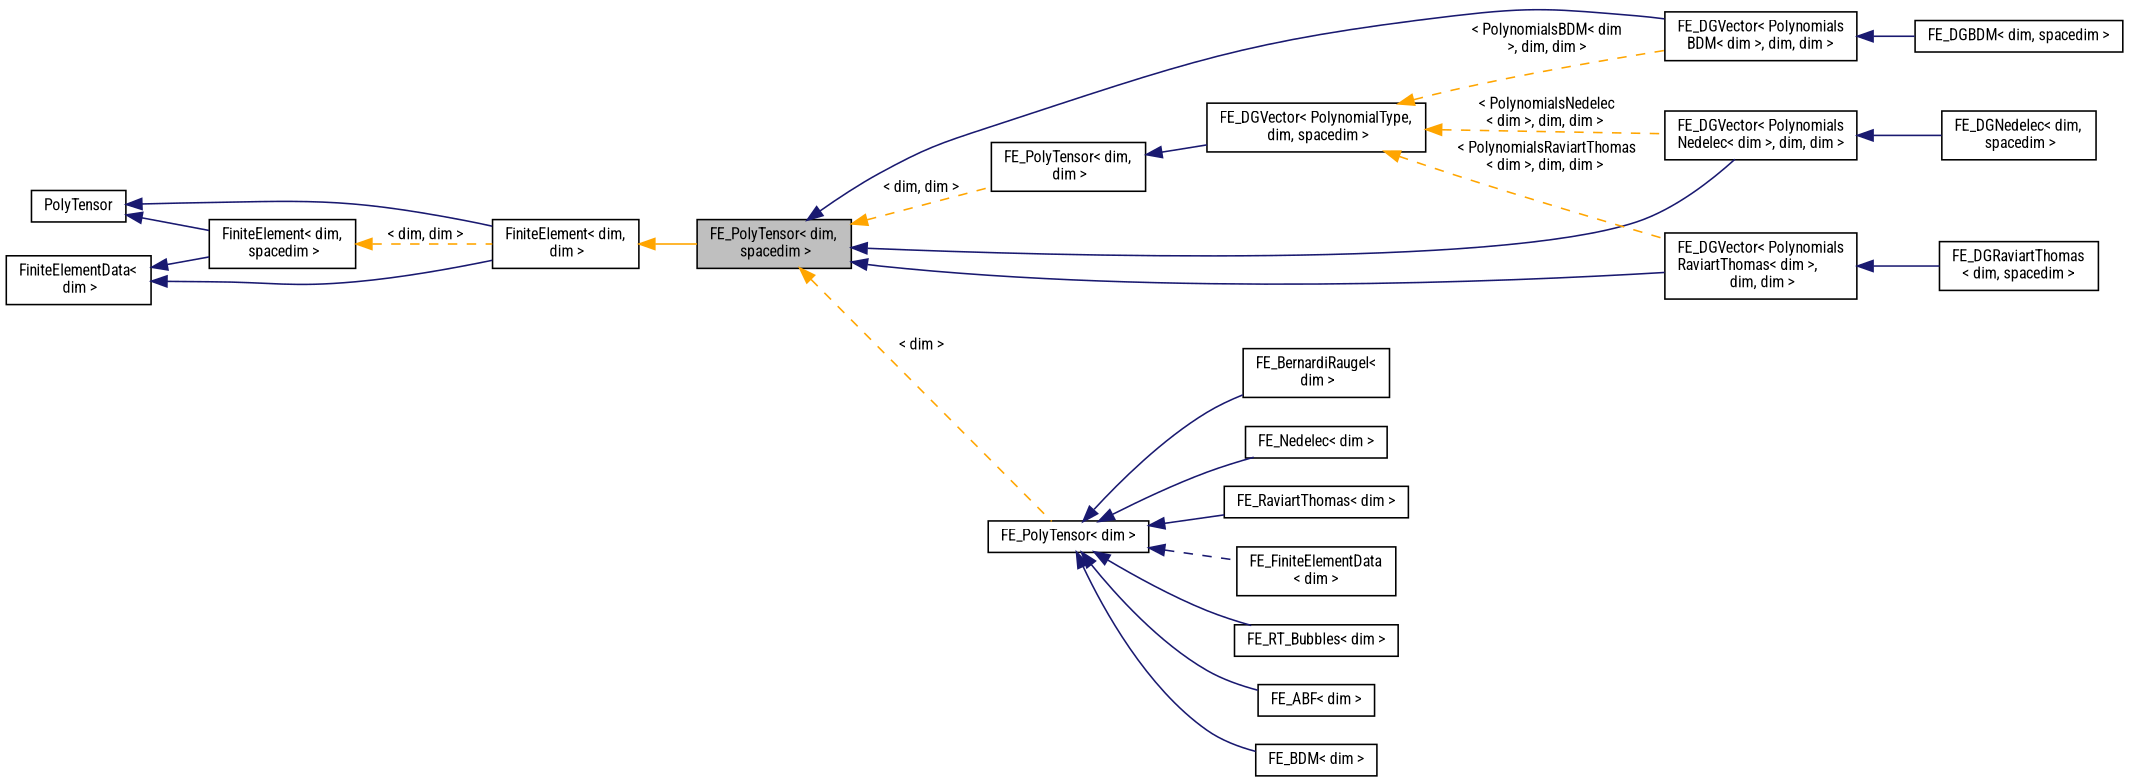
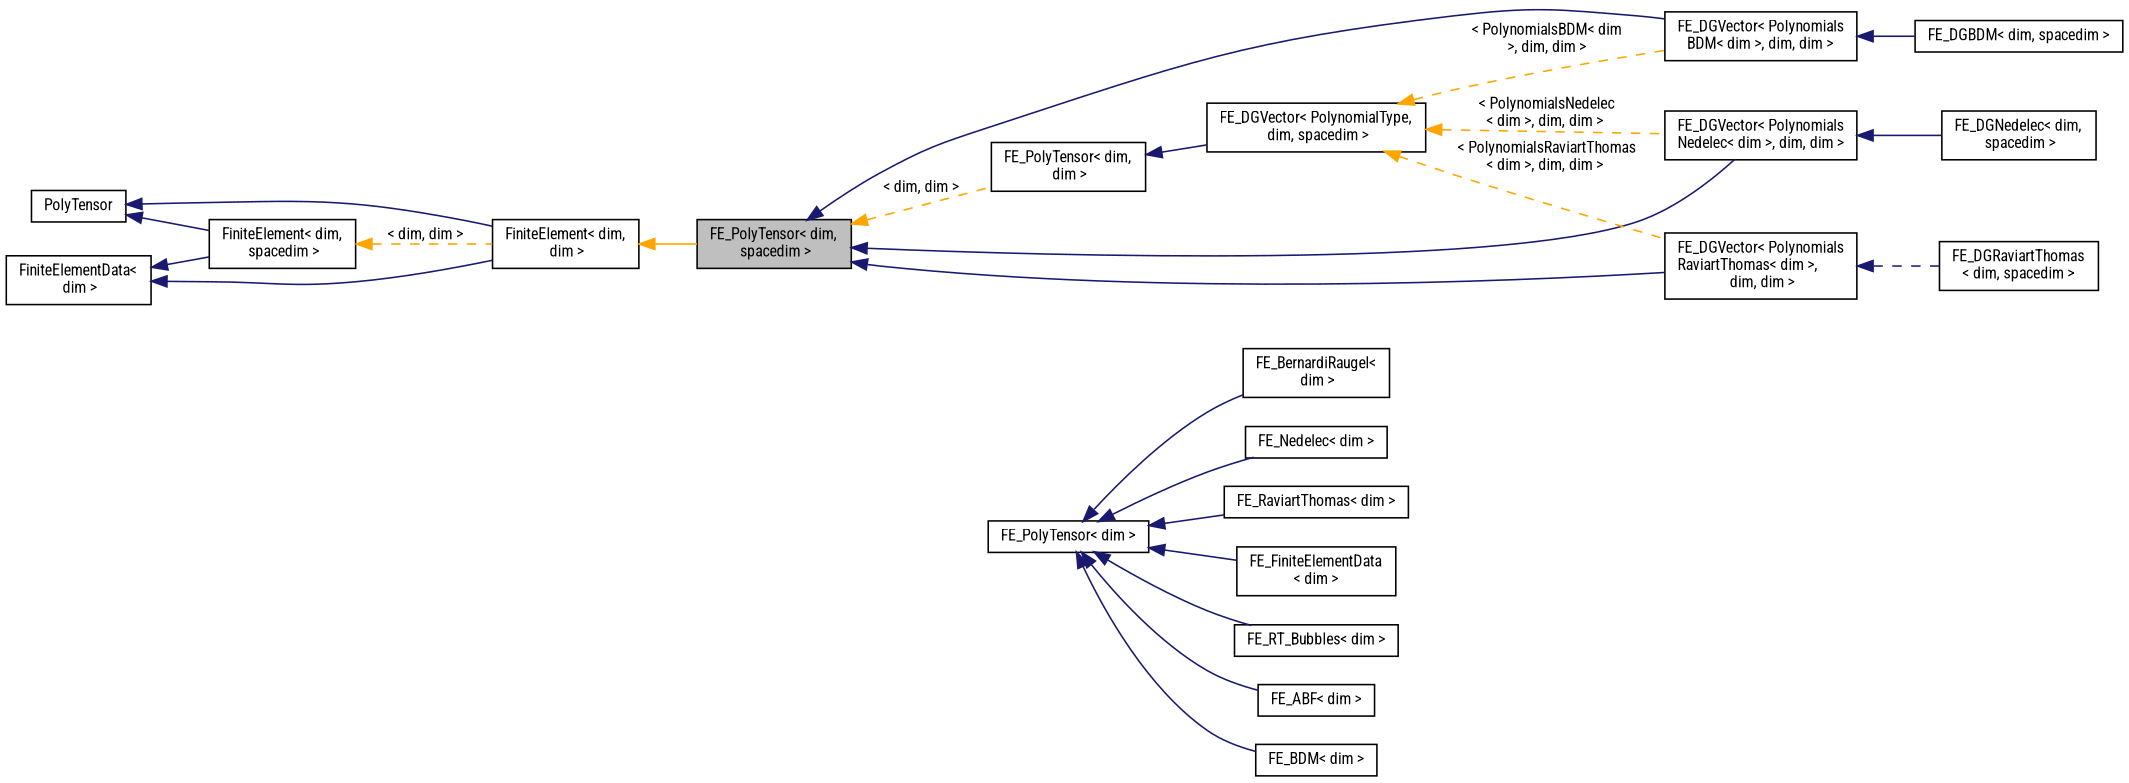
  digraph {
    fontname="Roboto Condensed"
    rankdir=LR
    node [color=black fillcolor=white fontname="Roboto Condensed" fontsize=10 shape=record style=filled]
    edge [color=midnightblue dir=back fontname="Roboto Condensed" fontsize=10 labelfontname=Helvetica labelfontsize=10 style=solid]
    n1 [fillcolor=grey75 fontcolor=black height=0.2 label="FE_PolyTensor\< dim,\l spacedim \>" width=0.4]
    n2 [height=0.2 label="FE_DGVector\< Polynomials\lBDM\< dim \>, dim, dim \>" width=0.4]
    n3 [height=0.2 label="FE_DGVector\< Polynomials\lNedelec\< dim \>, dim, dim \>" width=0.4]
    n4 [height=0.2 label="FE_DGVector\< Polynomials\lRaviartThomas\< dim \>,\l dim, dim \>" width=0.4]
    n5 [height=0.2 label="FE_PolyTensor\< dim,\l dim \>" width=0.4]
    n6 [height=0.2 label="FE_PolyTensor\< dim \>" width=0.4]
    n7 [height=0.2 label="FE_DGBDM\< dim, spacedim \>" width=0.4]
    n8 [height=0.2 label="FE_DGNedelec\< dim,\l spacedim \>" width=0.4]
    n9 [height=0.2 label="FE_DGRaviartThomas\l\< dim, spacedim \>" width=0.4]
    n10 [height=0.2 label="FE_DGVector\< PolynomialType,\l dim, spacedim \>" width=0.4]
    n11 [height=0.2 label="FE_ABF\< dim \>" width=0.4]
    n12 [height=0.2 label="FE_BDM\< dim \>" width=0.4]
    n13 [height=0.2 label="FE_BernardiRaugel\<\l dim \>" width=0.4]
    n14 [height=0.2 label="FE_Nedelec\< dim \>" width=0.4]
    n15 [height=0.2 label="FE_RaviartThomas\< dim \>" width=0.4]
    n16 [height=0.2 label="FE_FiniteElementData\l\< dim \>" width=0.4]
    n17 [height=0.2 label="FE_RT_Bubbles\< dim \>" width=0.4]
    n18 [height=0.2 label="FiniteElement\< dim,\l dim \>" width=0.4]
    n19 [height=0.2 label=PolyTensor width=0.4]
    n20 [height=0.2 label="FiniteElement\< dim,\l spacedim \>" width=0.4]
    n21 [height=0.2 label="FiniteElementData\<\l dim \>" width=0.4]
    n1 -> n2
    n1 -> n3
    n1 -> n4
    n1 -> n5 [color=orange label=" \< dim, dim \>" style=dashed]
-   n1 -> n6 [color=orange label=" \< dim \>" style=dashed]
    n2 -> n7
    n3 -> n8
-   n4 -> n9
+   n4 -> n9 [style=dashed]
    n5 -> n10
    n6 -> n11
    n6 -> n12
    n6 -> n13
    n6 -> n14
    n6 -> n15
-   n6 -> n16 [style=dashed]
+   n6 -> n16
    n6 -> n17
    n10 -> n2 [color=orange label=" \< PolynomialsBDM\< dim\l \>, dim, dim \>" style=dashed]
    n10 -> n3 [color=orange label=" \< PolynomialsNedelec\l\< dim \>, dim, dim \>" style=dashed]
    n10 -> n4 [color=orange label=" \< PolynomialsRaviartThomas\l\< dim \>, dim, dim \>" style=dashed]
    n18 -> n1 [color=orange]
    n19 -> n18
    n19 -> n20
    n20 -> n18 [color=orange label=" \< dim, dim \>" style=dashed]
    n21 -> n18
    n21 -> n20
  }
